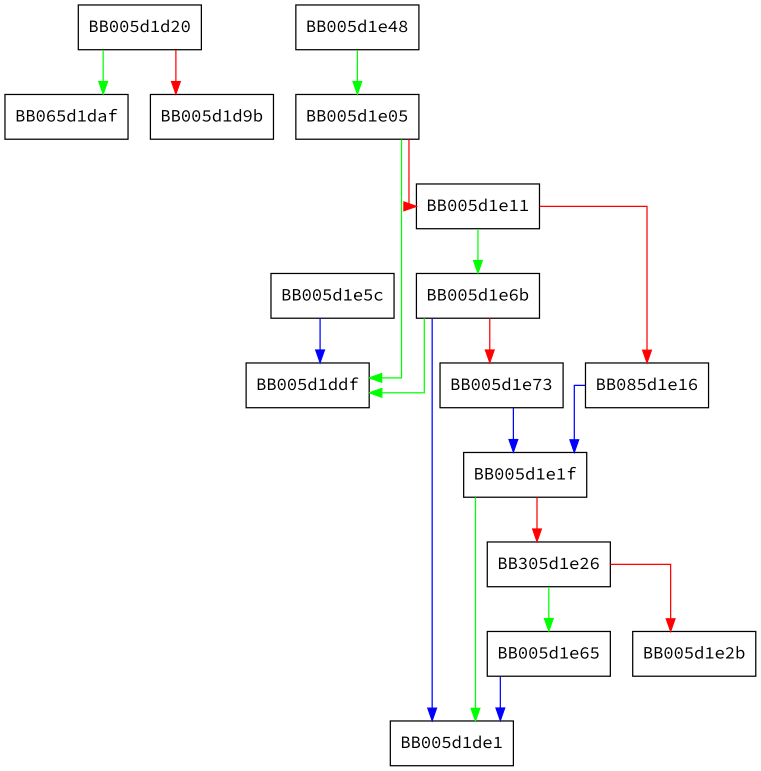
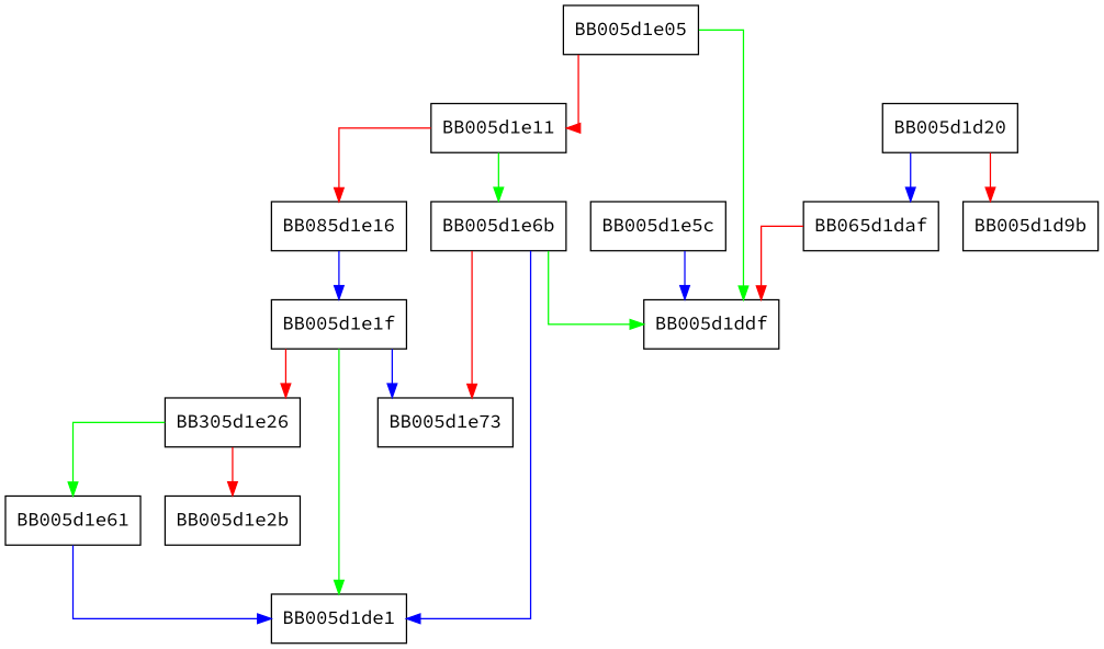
  digraph {
    fontname="Source Code Pro"
    splines=ortho
    node [fontname="Source Code Pro" shape=box]
    edge [color=red fontname="Source Code Pro"]
    n1 [label=BB065d1daf]
    BB005d1d20
    BB005d1d9b
    BB005d1ddf
    BB005d1e05
    BB005d1e11
-   BB005d1e48
    BB005d1e5c
    BB005d1e6b
    n10 [label=BB085d1e16]
    BB005d1de1
    BB005d1e73
    BB005d1e1f
    n14 [label=BB305d1e26]
-   BB005d1e61 [label=BB005d1e65]
+   BB005d1e61
    BB005d1e2b
-   BB005d1d20 -> n1 [color=green]
+   n1 -> BB005d1ddf
+   BB005d1d20 -> n1 [color=blue]
    BB005d1d20 -> BB005d1d9b
    BB005d1e05 -> BB005d1ddf [color=green]
    BB005d1e05 -> BB005d1e11
    BB005d1e11 -> BB005d1e6b [color=green]
    BB005d1e11 -> n10
-   BB005d1e48 -> BB005d1e05 [color=green]
    BB005d1e5c -> BB005d1ddf [color=blue]
    BB005d1e6b -> BB005d1ddf [color=green]
    BB005d1e6b -> BB005d1de1 [color=blue]
    BB005d1e6b -> BB005d1e73
    n10 -> BB005d1e1f [color=blue]
-   BB005d1e73 -> BB005d1e1f [color=blue]
+   BB005d1e1f -> BB005d1e73 [color=blue]
    BB005d1e1f -> BB005d1de1 [color=green]
    BB005d1e1f -> n14
    n14 -> BB005d1e61 [color=green]
    n14 -> BB005d1e2b
    BB005d1e61 -> BB005d1de1 [color=blue]
  }
